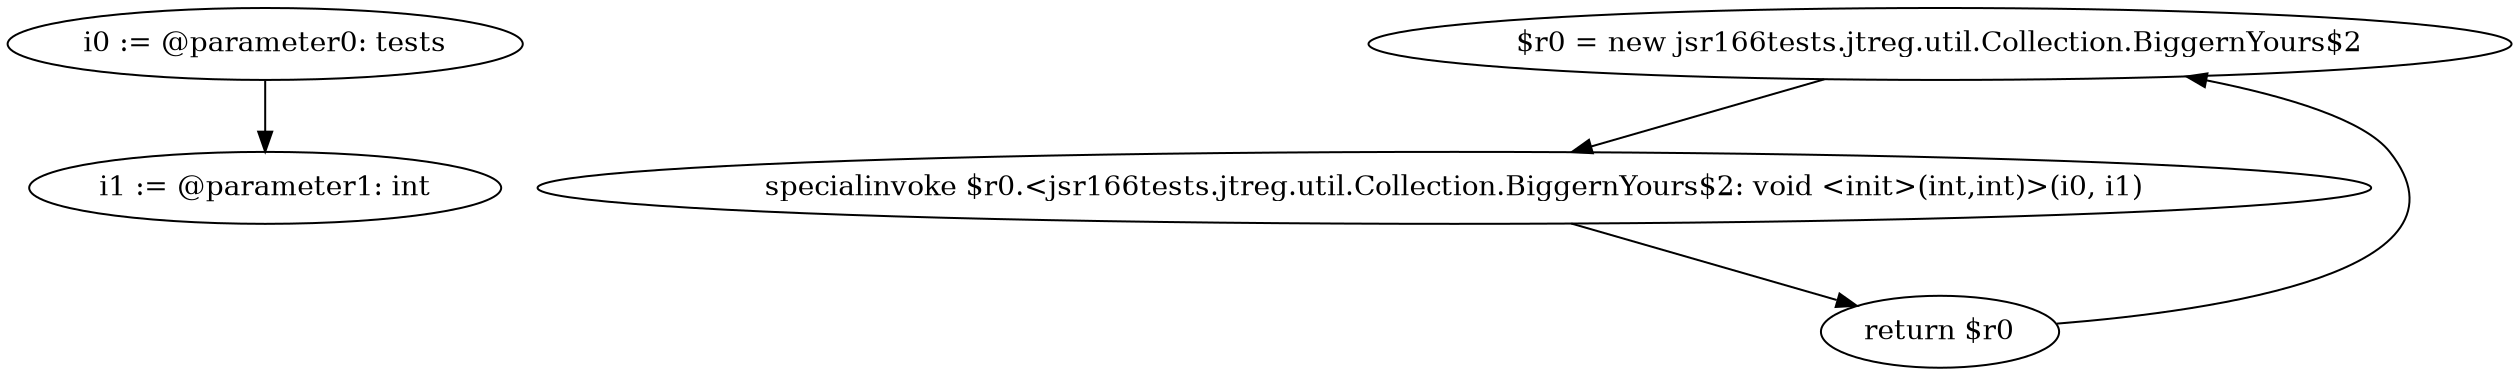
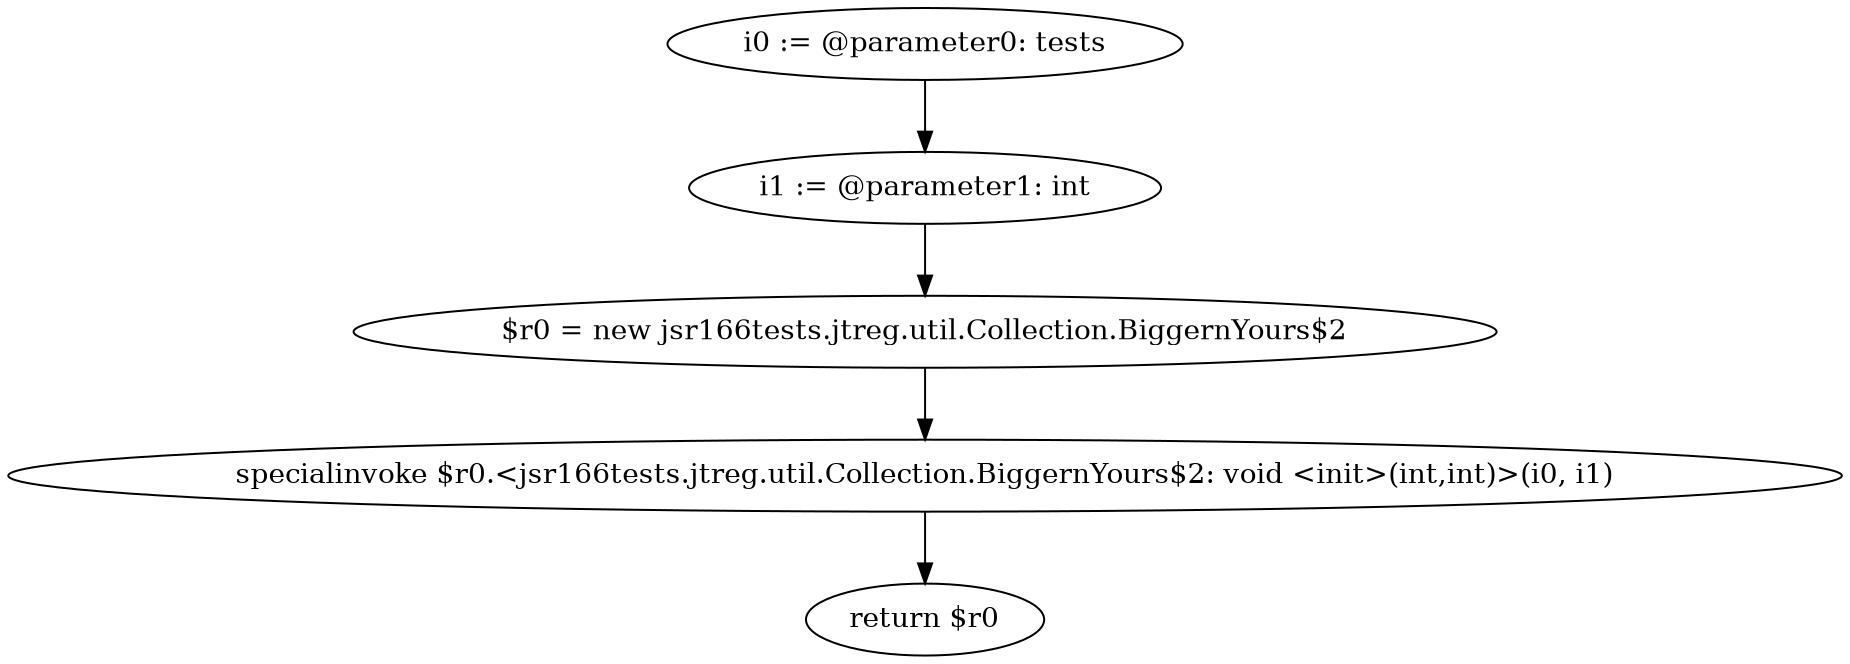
  digraph {
    n1 [label="i0 := @parameter0: tests"]
    "i1 := @parameter1: int"
    "$r0 = new jsr166tests.jtreg.util.Collection.BiggernYours$2"
    "specialinvoke $r0.<jsr166tests.jtreg.util.Collection.BiggernYours$2: void <init>(int,int)>(i0, i1)"
    "return $r0"
    n1 -> "i1 := @parameter1: int"
-   "return $r0" -> "$r0 = new jsr166tests.jtreg.util.Collection.BiggernYours$2"
+   "i1 := @parameter1: int" -> "$r0 = new jsr166tests.jtreg.util.Collection.BiggernYours$2"
    "$r0 = new jsr166tests.jtreg.util.Collection.BiggernYours$2" -> "specialinvoke $r0.<jsr166tests.jtreg.util.Collection.BiggernYours$2: void <init>(int,int)>(i0, i1)"
    "specialinvoke $r0.<jsr166tests.jtreg.util.Collection.BiggernYours$2: void <init>(int,int)>(i0, i1)" -> "return $r0"
  }
